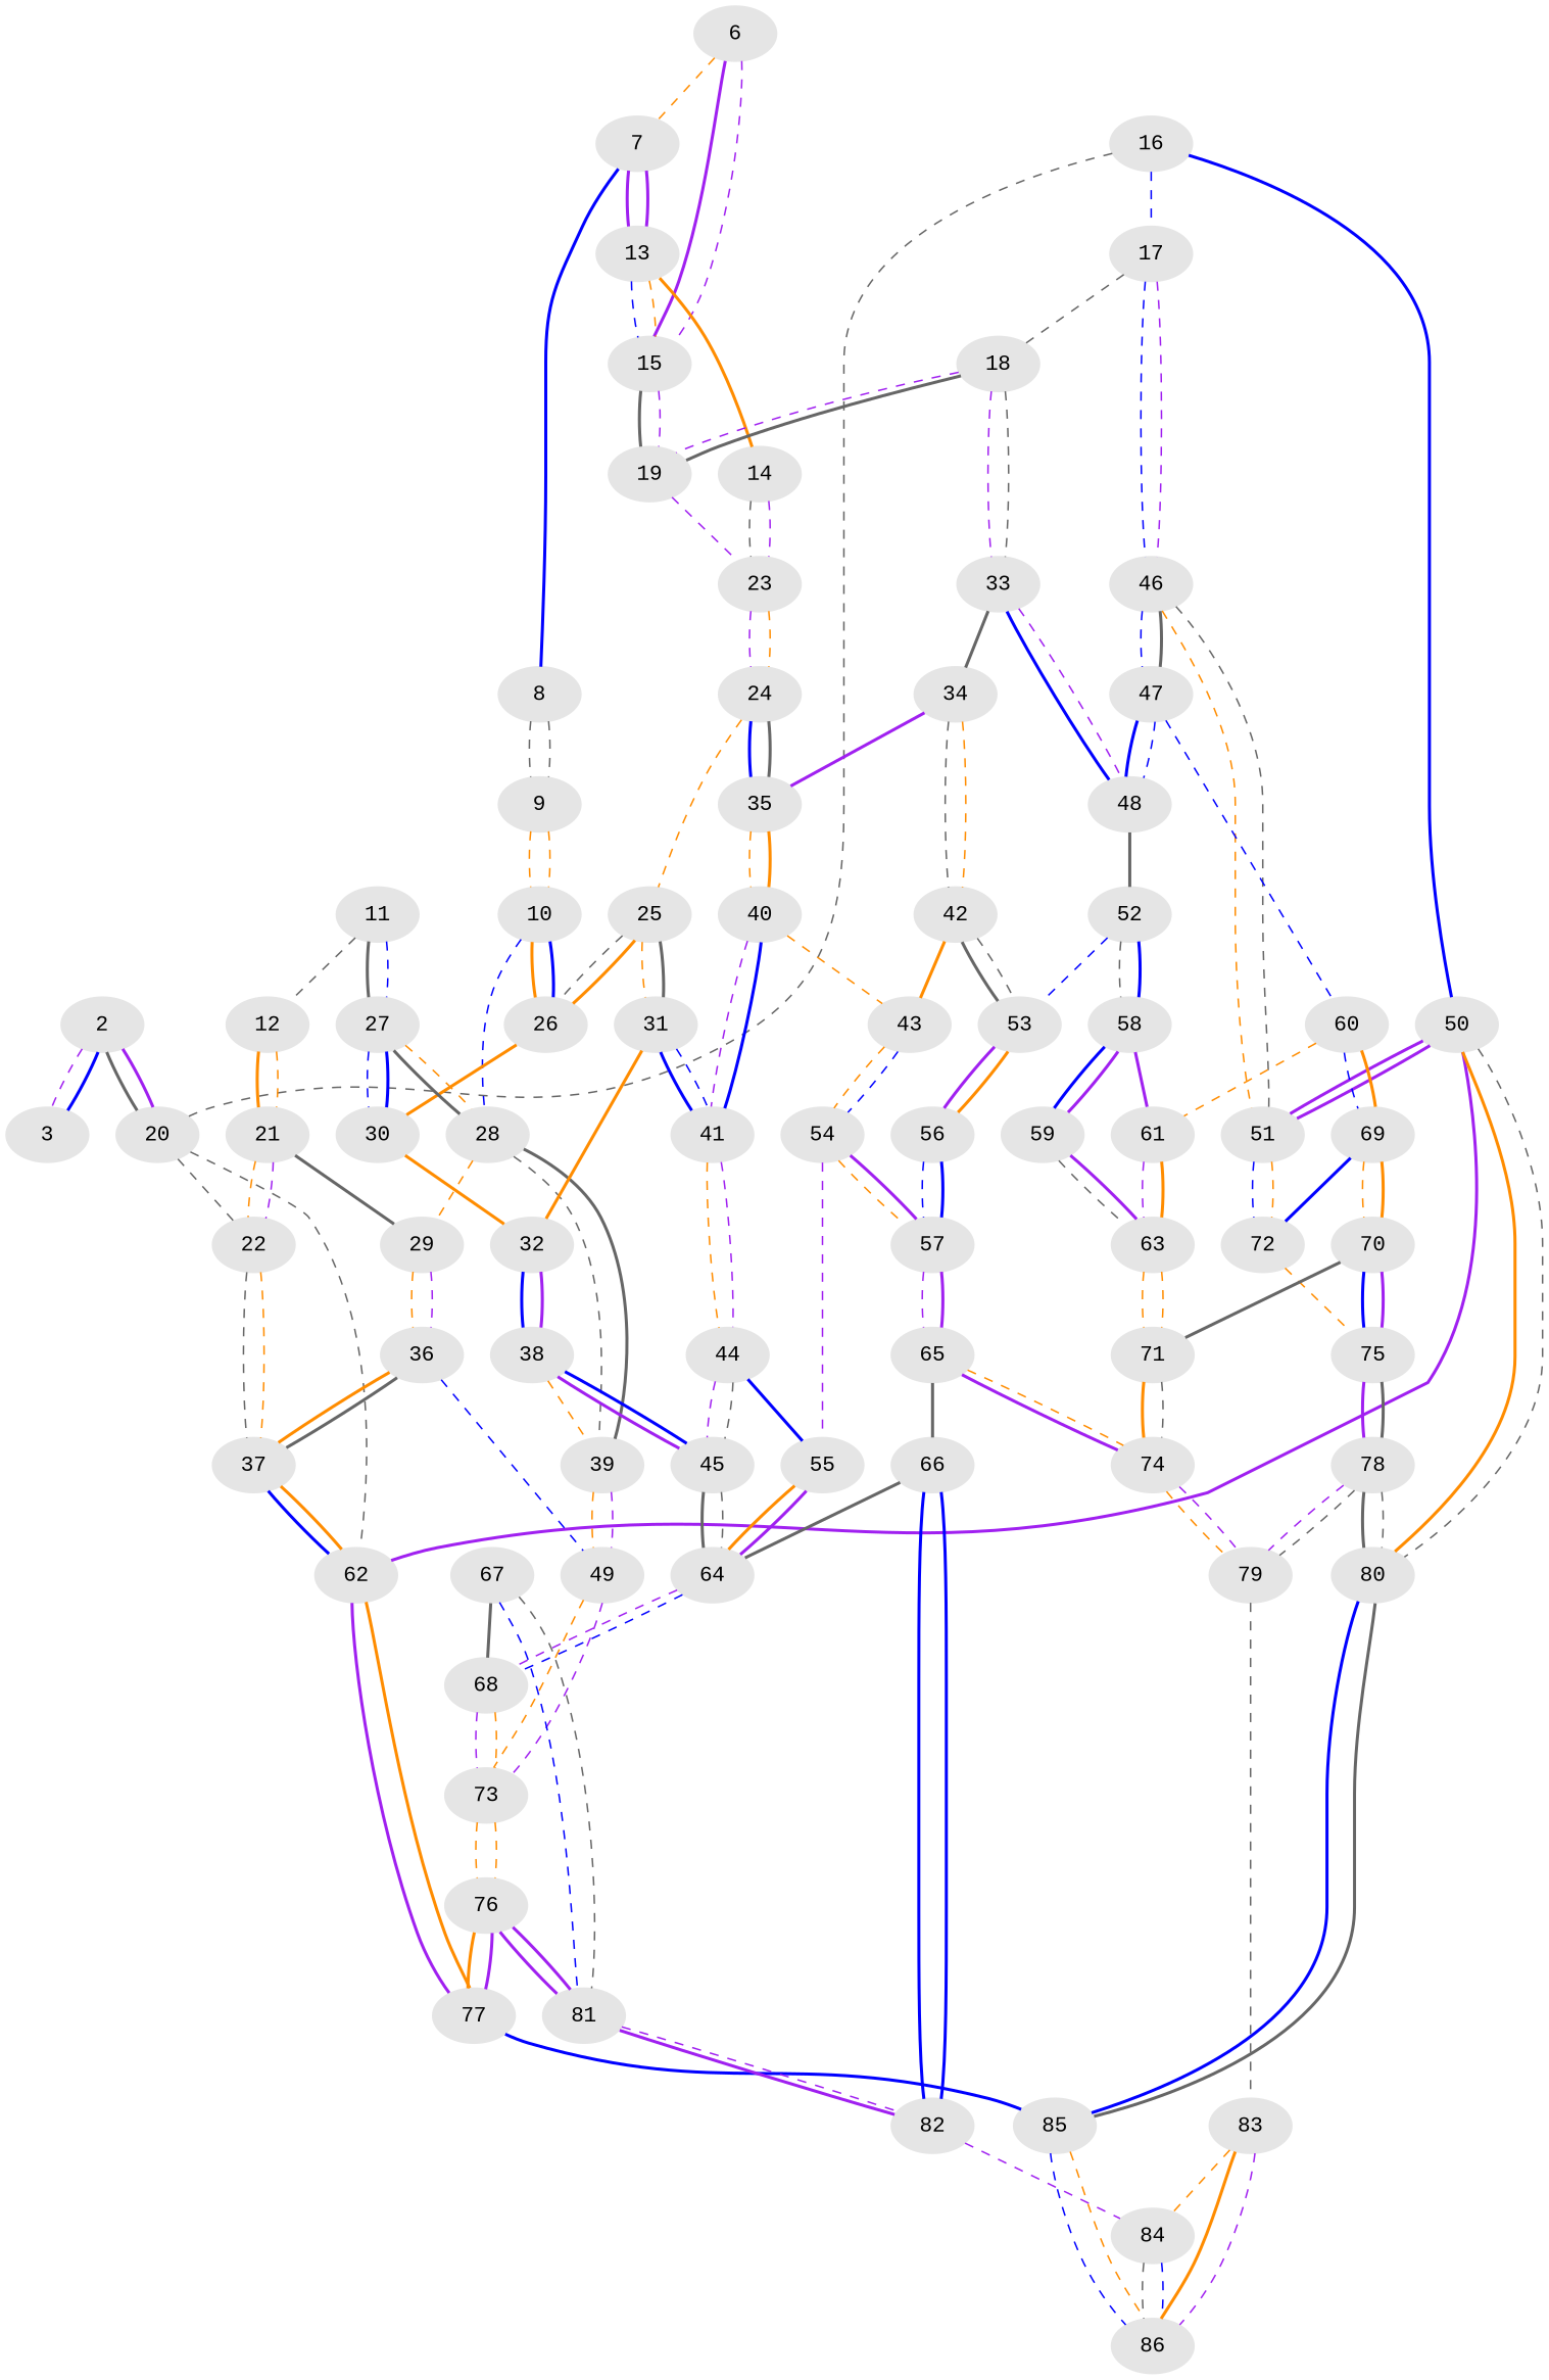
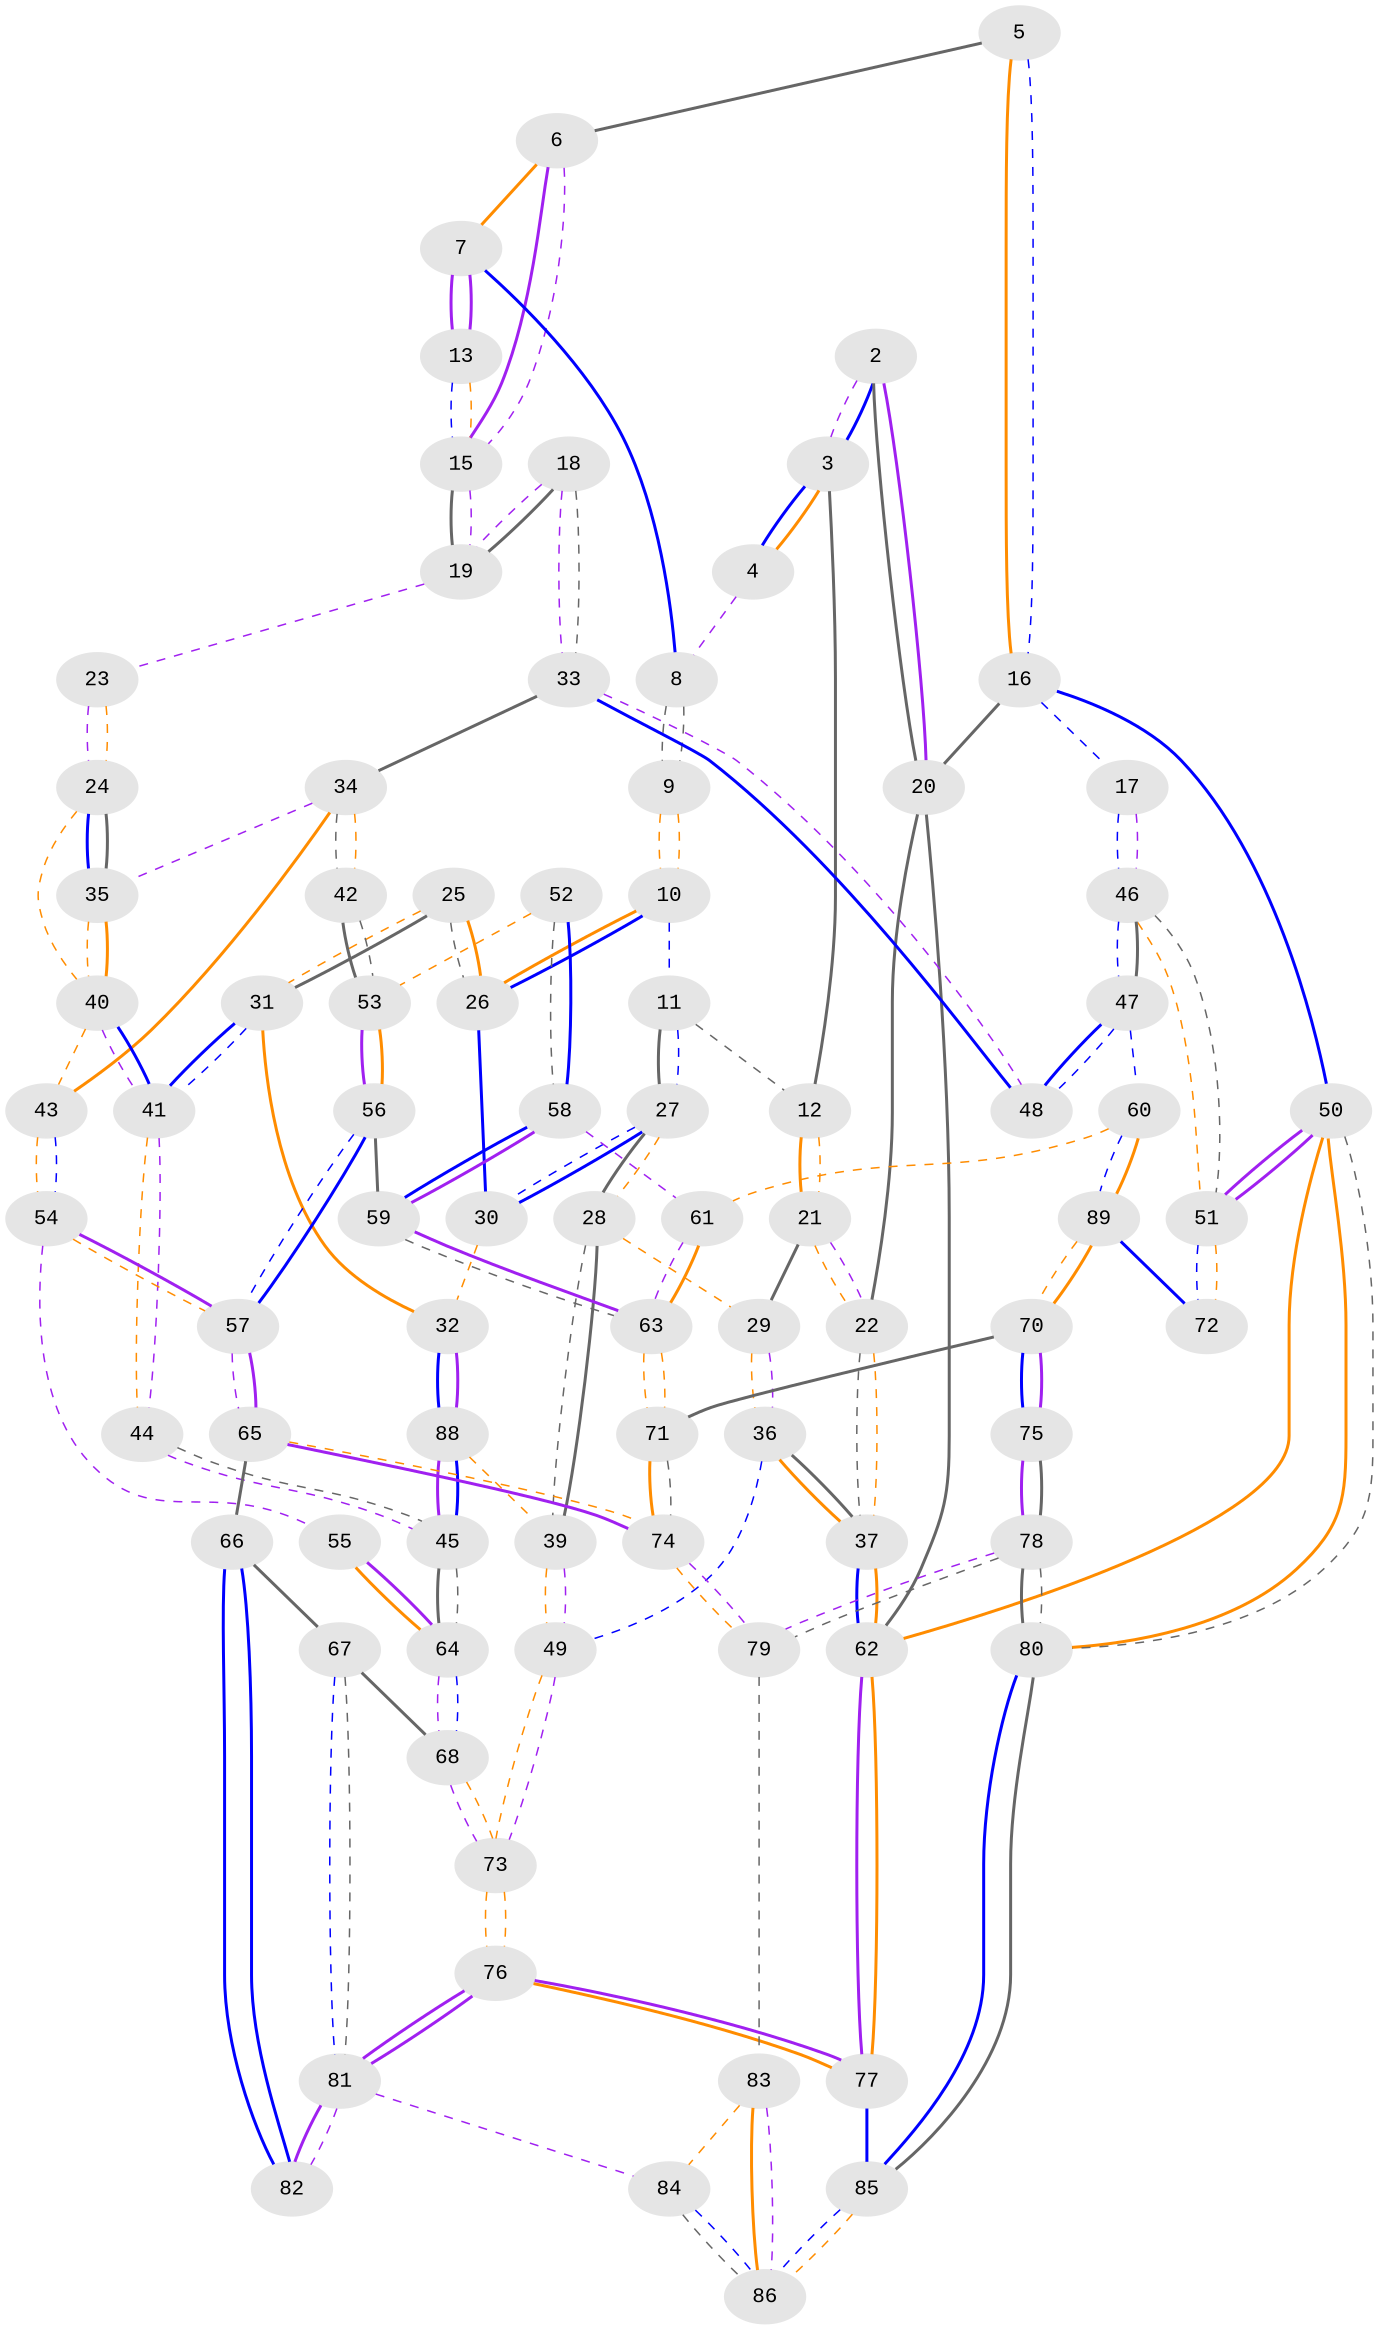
  graph {
    fontname="Liberation Mono"
    node [color=gray90 fontname="Liberation Mono" style=filled]
    edge [color=darkorange fontname="Liberation Mono" style=dashed]
    2
    3
    20
+   5
    6
    16
+   4
    12
    22
    62
    8
    21
    9
    7
    15
    17
    50
    13
    19
-   14
    10
    11
    26
    23
    27
    30
    28
    29
    24
    18
    46
    51
    80
    33
    47
    34
    48
    37
    77
    36
    25
    35
    31
    40
    32
    41
    39
    49
-   38
+   38 [label=88]
    44
    45
    42
    52
    43
    53
    73
    64
    54
    55
    56
    57
    68
    60
    72
    61
-   69
+   69 [label=89]
    58
    76
    85
    75
    59
    65
    63
    66
    74
    71
    70
    67
    82
    79
    81
    84
    78
    83
    86
    2 -- 3 [color=purple]
    2 -- 3 [color=blue style=bold]
    2 -- 20 [color=gray40 style=bold]
    2 -- 20 [color=purple style=bold]
-   20 -- 22 [color=gray40]
-   20 -- 62 [color=gray40]
-   6 -- 7
+   3 -- 4 [color=blue style=bold]
+   3 -- 4 [style=bold]
+   3 -- 12 [color=gray40 style=bold]
+   20 -- 22 [color=gray40 style=bold]
+   20 -- 62 [color=gray40 style=bold]
+   5 -- 6 [color=gray40 style=bold]
+   5 -- 16 [style=bold]
+   5 -- 16 [color=blue]
+   6 -- 7 [style=bold]
    6 -- 15 [color=purple style=bold]
    6 -- 15 [color=purple]
-   16 -- 20 [color=gray40]
+   16 -- 20 [color=gray40 style=bold]
    16 -- 17 [color=blue]
    16 -- 50 [color=blue style=bold]
+   4 -- 8 [color=purple]
    12 -- 21 [style=bold]
    12 -- 21
    22 -- 37 [color=gray40]
    22 -- 37
    62 -- 77 [color=purple style=bold]
    62 -- 77 [style=bold]
    8 -- 9 [color=gray40]
    8 -- 9 [color=gray40]
    21 -- 22
    21 -- 22 [color=purple]
    21 -- 29 [color=gray40 style=bold]
    9 -- 10
    9 -- 10
    7 -- 8 [color=blue style=bold]
    7 -- 13 [color=purple style=bold]
    7 -- 13 [color=purple style=bold]
    15 -- 19 [color=gray40 style=bold]
    15 -- 19 [color=purple]
-   17 -- 18 [color=gray40]
    17 -- 46 [color=blue]
    17 -- 46 [color=purple]
-   50 -- 62 [color=purple style=bold]
+   50 -- 62 [style=bold]
    50 -- 51 [color=purple style=bold]
    50 -- 51 [color=purple style=bold]
    50 -- 80 [style=bold]
    50 -- 80 [color=gray40]
    13 -- 15 [color=blue]
    13 -- 15
-   13 -- 14 [style=bold]
    19 -- 23 [color=purple]
-   14 -- 23 [color=gray40]
-   14 -- 23 [color=purple]
-   10 -- 28 [color=blue]
+   10 -- 11 [color=blue]
    10 -- 26 [style=bold]
    10 -- 26 [color=blue style=bold]
    11 -- 12 [color=gray40]
    11 -- 27 [color=gray40 style=bold]
    11 -- 27 [color=blue]
-   26 -- 30 [style=bold]
+   26 -- 30 [color=blue style=bold]
    23 -- 24 [color=purple]
    23 -- 24
    27 -- 30 [color=blue]
    27 -- 30 [color=blue style=bold]
    27 -- 28 [color=gray40 style=bold]
    27 -- 28
-   30 -- 32 [style=bold]
+   30 -- 32
    28 -- 29
    28 -- 39 [color=gray40]
    28 -- 39 [color=gray40 style=bold]
    29 -- 36
    29 -- 36 [color=purple]
-   24 -- 25
+   24 -- 40
    24 -- 35 [color=blue style=bold]
    24 -- 35 [color=gray40 style=bold]
    18 -- 19 [color=purple]
    18 -- 19 [color=gray40 style=bold]
    18 -- 33 [color=purple]
    18 -- 33 [color=gray40]
    46 -- 51
    46 -- 51 [color=gray40]
    46 -- 47 [color=blue]
    46 -- 47 [color=gray40 style=bold]
    51 -- 72 [color=blue]
    51 -- 72
    80 -- 85 [color=blue style=bold]
    80 -- 85 [color=gray40 style=bold]
    33 -- 34 [color=gray40 style=bold]
    33 -- 48 [color=blue style=bold]
    33 -- 48 [color=purple]
    47 -- 48 [color=blue style=bold]
    47 -- 48 [color=blue]
    47 -- 60 [color=blue]
-   34 -- 35 [color=purple style=bold]
+   34 -- 35 [color=purple]
    34 -- 42 [color=gray40]
    34 -- 42
-   48 -- 52 [color=gray40 style=bold]
    37 -- 62 [color=blue style=bold]
    37 -- 62 [style=bold]
    77 -- 85 [color=blue style=bold]
    36 -- 37 [style=bold]
    36 -- 37 [color=gray40 style=bold]
    36 -- 49 [color=blue]
    25 -- 26 [color=gray40]
    25 -- 26 [style=bold]
    25 -- 31
    25 -- 31 [color=gray40 style=bold]
    35 -- 40
    35 -- 40 [style=bold]
    31 -- 32 [style=bold]
    31 -- 41 [color=blue style=bold]
    31 -- 41 [color=blue]
    40 -- 41 [color=purple]
    40 -- 41 [color=blue style=bold]
    40 -- 43
    32 -- 38 [color=blue style=bold]
    32 -- 38 [color=purple style=bold]
    41 -- 44
    41 -- 44 [color=purple]
    39 -- 49
    39 -- 49 [color=purple]
    49 -- 73
    49 -- 73 [color=purple]
    38 -- 39
    38 -- 45 [color=purple style=bold]
    38 -- 45 [color=blue style=bold]
    44 -- 45 [color=purple]
    44 -- 45 [color=gray40]
-   44 -- 55 [color=blue style=bold]
    45 -- 64 [color=gray40 style=bold]
    45 -- 64 [color=gray40]
-   42 -- 43 [style=bold]
+   34 -- 43 [style=bold]
    42 -- 53 [color=gray40 style=bold]
    42 -- 53 [color=gray40]
-   52 -- 53 [color=blue]
+   52 -- 53
    52 -- 58 [color=gray40]
    52 -- 58 [color=blue style=bold]
    43 -- 54
    43 -- 54 [color=blue]
    53 -- 56 [color=purple style=bold]
    53 -- 56 [style=bold]
    73 -- 76
    73 -- 76
    64 -- 68 [color=purple]
    64 -- 68 [color=blue]
    54 -- 55 [color=purple]
    54 -- 57
    54 -- 57 [color=purple style=bold]
    55 -- 64 [style=bold]
    55 -- 64 [color=purple style=bold]
    56 -- 57 [color=blue]
    56 -- 57 [color=blue style=bold]
+   56 -- 59 [color=gray40 style=bold]
    57 -- 65 [color=purple]
    57 -- 65 [color=purple style=bold]
    68 -- 73 [color=purple]
    68 -- 73
    60 -- 61
    60 -- 69 [color=blue]
    60 -- 69 [style=bold]
-   72 -- 75
    61 -- 63 [color=purple]
    61 -- 63 [style=bold]
    69 -- 72 [color=blue style=bold]
    69 -- 70
    69 -- 70 [style=bold]
-   58 -- 61 [color=purple style=bold]
+   58 -- 61 [color=purple]
    58 -- 59 [color=blue style=bold]
    58 -- 59 [color=purple style=bold]
    76 -- 77 [style=bold]
    76 -- 77 [color=purple style=bold]
    76 -- 81 [color=purple style=bold]
    76 -- 81 [color=purple style=bold]
    85 -- 86 [color=blue]
    85 -- 86
    75 -- 78 [color=purple style=bold]
    75 -- 78 [color=gray40 style=bold]
    59 -- 63 [color=gray40]
    59 -- 63 [color=purple style=bold]
    65 -- 66 [color=gray40 style=bold]
    65 -- 74 [color=purple style=bold]
    65 -- 74
    63 -- 71
    63 -- 71
-   66 -- 64 [color=gray40 style=bold]
+   66 -- 67 [color=gray40 style=bold]
    66 -- 82 [color=blue style=bold]
    66 -- 82 [color=blue style=bold]
    74 -- 79
    74 -- 79 [color=purple]
    71 -- 74 [style=bold]
    71 -- 74 [color=gray40]
    70 -- 75 [color=blue style=bold]
    70 -- 75 [color=purple style=bold]
    70 -- 71 [color=gray40 style=bold]
    67 -- 68 [color=gray40 style=bold]
    67 -- 81 [color=blue]
    67 -- 81 [color=gray40]
-   82 -- 84 [color=purple]
+   81 -- 84 [color=purple]
    79 -- 83 [color=gray40]
    81 -- 82 [color=purple style=bold]
    81 -- 82 [color=purple]
    84 -- 86 [color=gray40]
    84 -- 86 [color=blue]
    78 -- 80 [color=gray40 style=bold]
    78 -- 80 [color=gray40]
    78 -- 79 [color=purple]
    78 -- 79 [color=gray40]
    83 -- 84
    83 -- 86 [style=bold]
    83 -- 86 [color=purple]
  }
